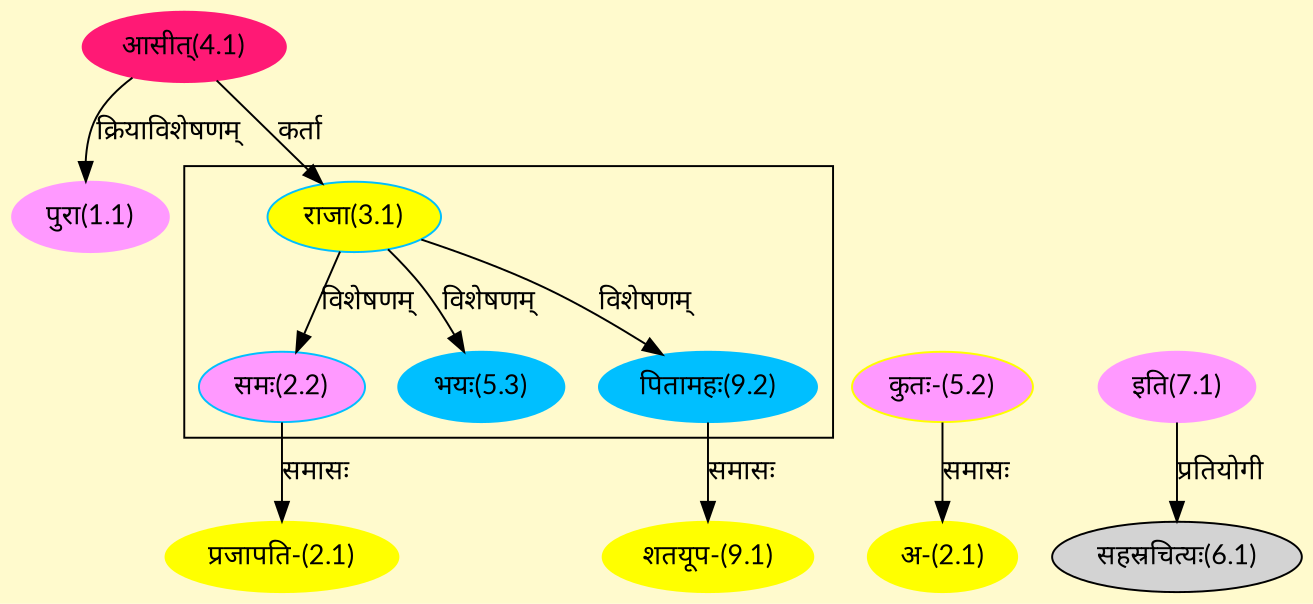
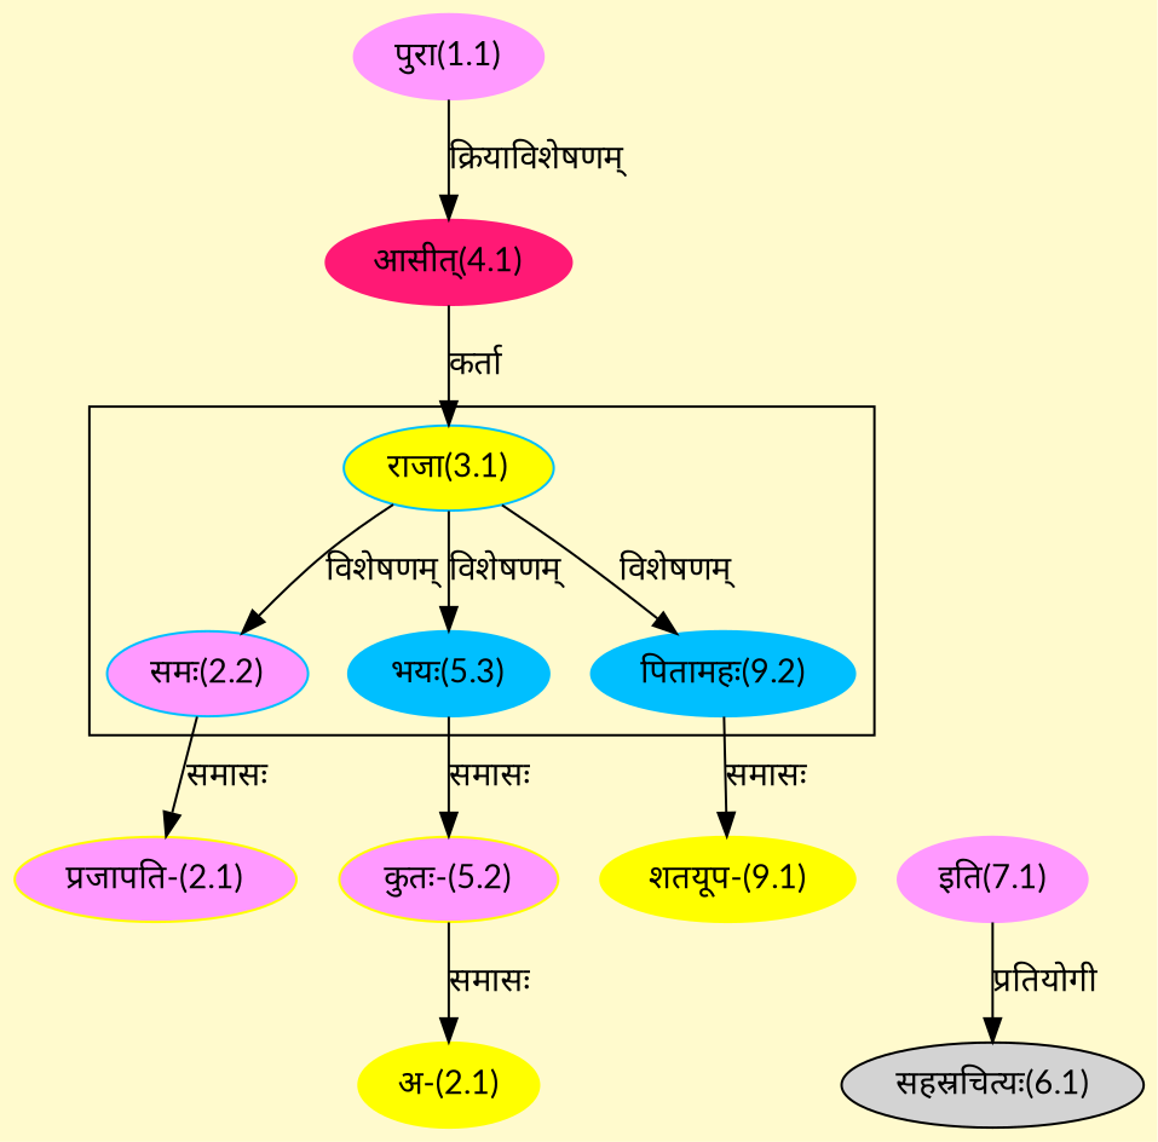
  digraph {
    bgcolor=lemonchiffon1
    compound=true
    fontname=Lato
    rankdir=BT
    node [color="#00BFFF" fontname=Lato style=filled]
    edge [dir=back fontname=Lato]
    n1 [fillcolor="#FF99FF" label="समः(2.2)"]
    n2 [fillcolor="#FFFF00" label="राजा(3.1)"]
    n3 [label="भयः(5.3)"]
    n4 [label="पितामहः(9.2)"]
    n5 [color="#FF1975" label="आसीत्(4.1)"]
    n6 [color="#FF99FF" label="पुरा(1.1)"]
-   n7 [color="#FFFF00" label="प्रजापति-(2.1)"]
+   n7 [color="#FFFF00" label="प्रजापति-(2.1)" fillcolor="#FF99FF"]
    n8 [color="#FFFF00" label="अ-(2.1)"]
    n9 [color="#FFFF00" fillcolor="#FF99FF" label="कुतः-(5.2)"]
    n10 [label="सहस्रचित्यः(6.1)" color=""]
    n11 [color="#FF99FF" label="इति(7.1)"]
    n12 [color="#FFFF00" label="शतयूप-(9.1)"]
    subgraph cluster_1 {
      n1
      n2
      n3
      n4
    }
    n1 -> n2 [label="विशेषणम्"]
    n2 -> n5 [label="कर्ता"]
    n3 -> n2 [label="विशेषणम्"]
    n4 -> n2 [label="विशेषणम्"]
-   n6 -> n5 [label="क्रियाविशेषणम्"]
+   n5 -> n6 [label="क्रियाविशेषणम्"]
    n7 -> n1 [label="समासः"]
    n8 -> n9 [label="समासः"]
+   n9 -> n3 [label="समासः"]
    n10 -> n11 [label="प्रतियोगी"]
    n12 -> n4 [label="समासः"]
  }
